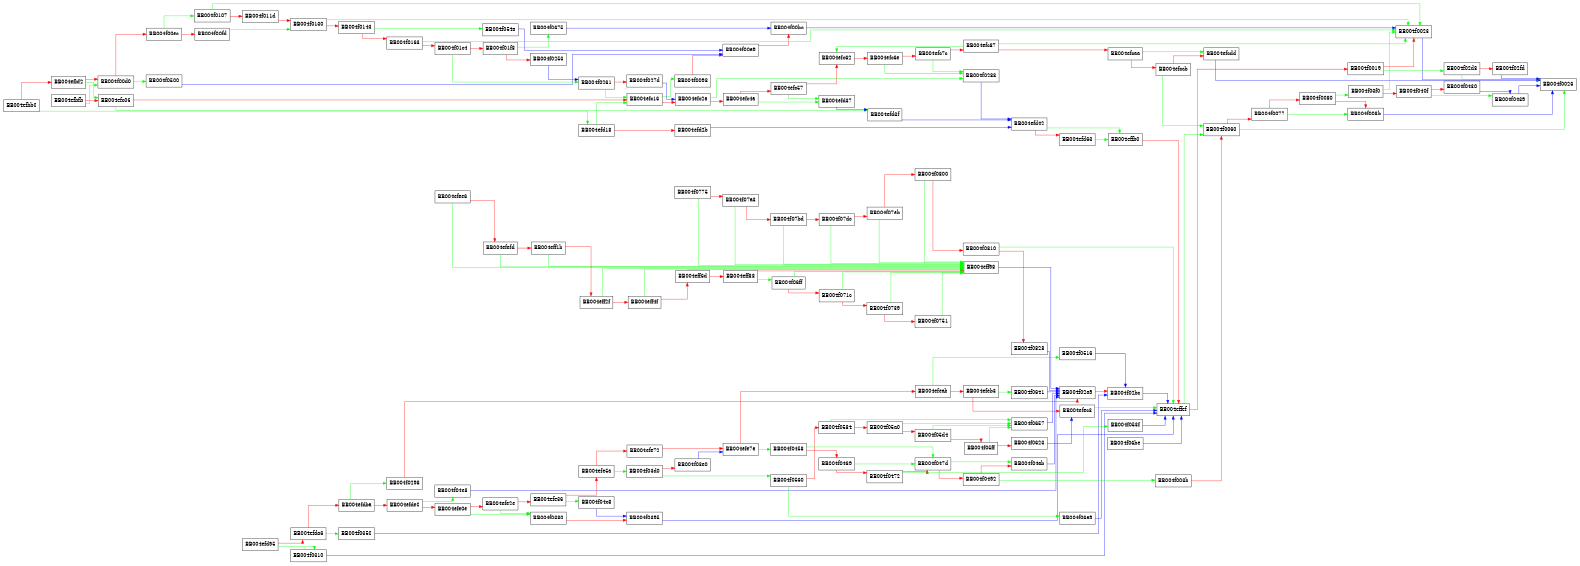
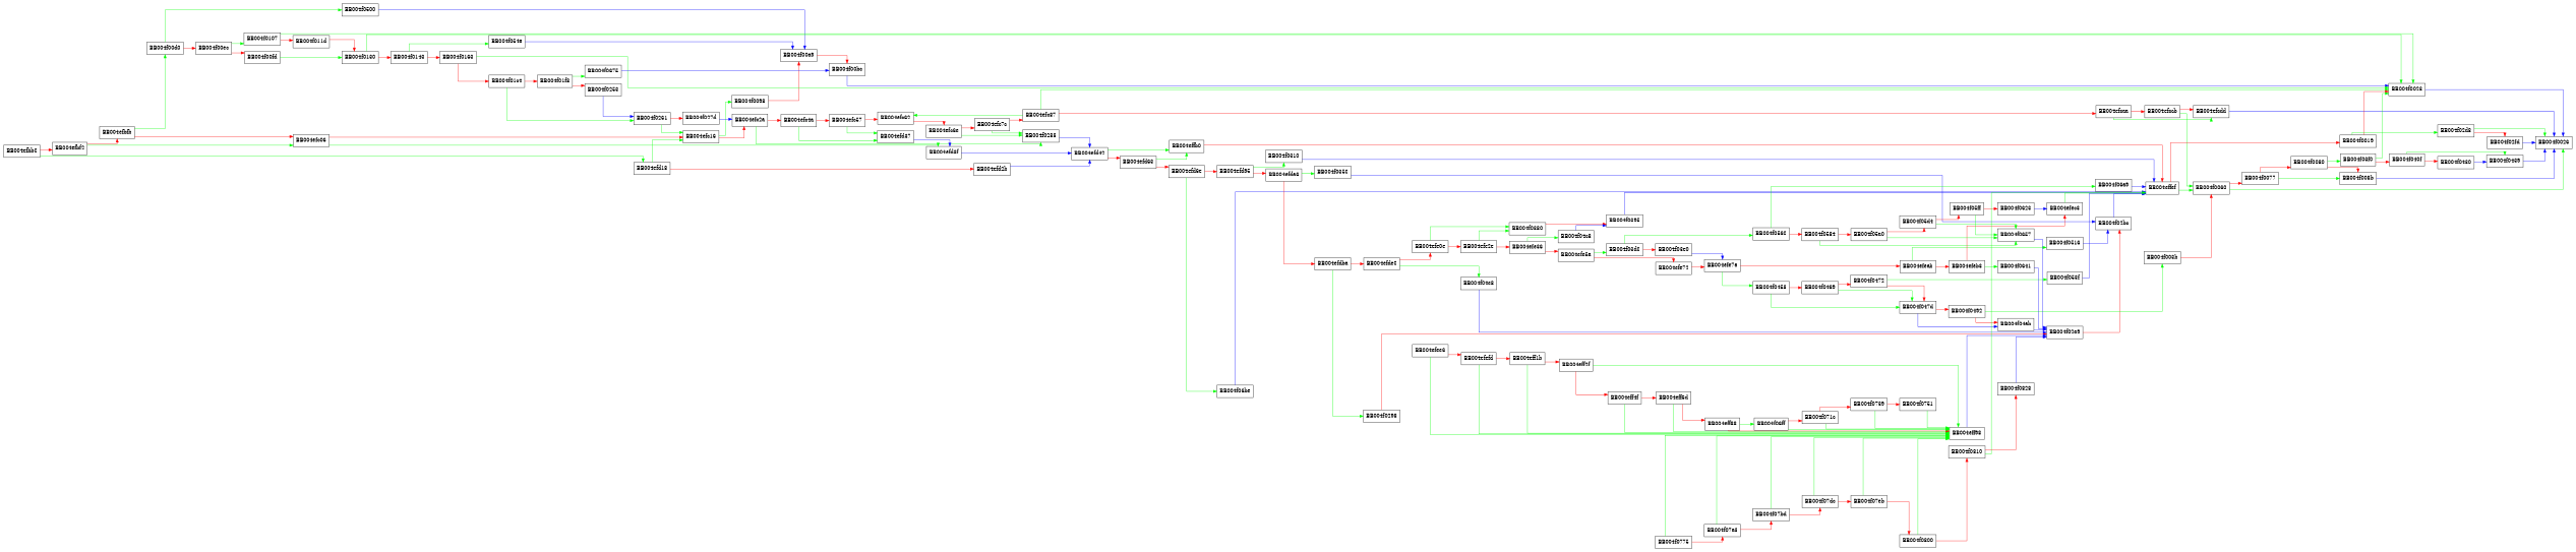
  digraph {
    rankdir=LR
    splines=ortho
    node [shape=box]
    edge [color=red]
    BB004efbb0
    BB004efd18
    BB004efbf2
    BB004efc16
    BB004efd2b
    BB004efc06
    BB004efbfb
    BB004f0098
    BB004efc2a
    BB004efd42
    BB004efd3f
    BB004f00d0
    BB004f0500
    BB004f00ec
    BB004f00a9
    BB004f0107
    BB004f00fd
    BB004effb0
    BB004efd63
    BB004f0288
    BB004efc4a
    BB004f00bc
    n23 [label=BB004efd37]
    BB004efc57
    BB004efc62
    BB004efc6e
    BB004efc87
    BB004f0023
    BB004efcaa
    BB004efc7c
    BB004f0026
    BB004efcdd
    BB004efccb
    BB004f0060
    BB004f0077
    BB004f008b
    BB004f0080
    BB004effef
+   BB004efd6e
    BB004f0019
    BB004f06be
    BB004efd95
    BB004f0310
    BB004efda6
    BB004f0350
    BB004efdba
    BB004f02bc
    BB004f0298
    BB004efde0
    BB004f02a9
    BB004f04e8
    BB004efe0e
    BB004f0380
    BB004efe2e
    BB004f0395
    BB004efe36
    BB004f04c8
    BB004efe5a
    BB004f03d0
    BB004efe72
    BB004f0560
    BB004f03e0
    BB004efe7a
    BB004f06a9
    BB004f0584
    BB004f0458
    BB004efeab
    BB004f047d
    BB004f0469
    BB004f0516
    n71 [label=BB004efeb3]
    BB004f04ab
    BB004f0492
    BB004f0472
    BB004f0641
    BB004efec3
    BB004efee6
    BB004eff98
    BB004efefd
    BB004f02d8
    BB004eff1b
    BB004eff2f
    BB004eff4f
    BB004eff6d
    BB004eff88
    BB004f06ff
    BB004f071c
    BB004f0739
    BB004f02fd
    BB004f003b
    BB004f03f0
    BB004f040f
    BB004f0439
    BB004f0430
    BB004f011d
    BB004f0130
    BB004f0143
    BB004f054a
    BB004f0163
    BB004f01c4
    BB004f0261
    BB004f01f8
    BB004f027d
    BB004f0675
    BB004f0253
    BB004f0657
    BB004f05a0
    BB004f053f
    BB004f05d4
    BB004f05ff
    BB004f0623
    BB004f0751
    BB004f0775
    BB004f07a3
    BB004f07bd
    BB004f07dc
    BB004f07eb
    BB004f0800
    BB004f0810
    BB004f0828
    BB004efbb0 -> BB004efd18 [color=green]
    BB004efbb0 -> BB004efbf2
    BB004efd18 -> BB004efc16 [color=green]
    BB004efd18 -> BB004efd2b
    BB004efbf2 -> BB004efc06 [color=green]
-   BB004efbf2 -> BB004f00d0
+   BB004efbf2 -> BB004efbfb
    BB004efc16 -> BB004f0098 [color=green]
    BB004efc16 -> BB004efc2a
    BB004efd2b -> BB004efd42 [color=blue]
    BB004efc06 -> BB004efc16
    BB004efc06 -> BB004efd3f [color=green]
    BB004efbfb -> BB004efc06
    BB004efbfb -> BB004f00d0 [color=green]
    BB004f0098 -> BB004f00a9
    BB004efc2a -> BB004f0288 [color=green]
    BB004efc2a -> BB004efc4a
    BB004efd42 -> BB004effb0 [color=green]
    BB004efd42 -> BB004efd63
    BB004efd3f -> BB004efd42 [color=blue]
    BB004f00d0 -> BB004f0500 [color=green]
    BB004f00d0 -> BB004f00ec
    BB004f0500 -> BB004f00a9 [color=blue]
    BB004f00ec -> BB004f0107 [color=green]
    BB004f00ec -> BB004f00fd
    BB004f00a9 -> BB004f00bc
    BB004f0107 -> BB004f0023 [color=green]
    BB004f0107 -> BB004f011d
    BB004f00fd -> BB004f0130 [color=green]
    BB004effb0 -> BB004effef
    BB004efd63 -> BB004effb0 [color=green]
+   BB004efd63 -> BB004efd6e
    BB004f0288 -> BB004efd42 [color=blue]
    BB004efc4a -> n23 [color=green]
    BB004efc4a -> BB004efc57
    BB004f00bc -> BB004f0023 [color=blue]
    n23 -> BB004efd3f [color=blue]
    BB004efc57 -> n23 [color=green]
    BB004efc57 -> BB004efc62
    BB004efc62 -> BB004efc6e
    BB004efc6e -> BB004f0288 [color=green]
    BB004efc6e -> BB004efc7c
    BB004efc87 -> BB004efc62 [color=green]
    BB004efc87 -> BB004f0023 [color=green]
    BB004efc87 -> BB004efcaa
    BB004f0023 -> BB004f0026 [color=blue]
    BB004efcaa -> BB004efcdd [color=green]
    BB004efcaa -> BB004efccb
    BB004efc7c -> BB004f0288 [color=green]
    BB004efc7c -> BB004efc87
    BB004efcdd -> BB004f0026 [color=blue]
    BB004efccb -> BB004efcdd
    BB004efccb -> BB004f0060 [color=green]
    BB004f0060 -> BB004f0026 [color=green]
    BB004f0060 -> BB004f0077
    BB004f0077 -> BB004f008b [color=green]
    BB004f0077 -> BB004f0080
    BB004f008b -> BB004f0026 [color=blue]
    BB004f0080 -> BB004f008b
    BB004f0080 -> BB004f03f0 [color=green]
    BB004effef -> BB004f0060 [color=green]
    BB004effef -> BB004f0019
+   BB004efd6e -> BB004f06be [color=green]
+   BB004efd6e -> BB004efd95
    BB004f0019 -> BB004f0023
    BB004f0019 -> BB004f02d8 [color=green]
    BB004f06be -> BB004effef [color=blue]
    BB004efd95 -> BB004f0310 [color=green]
    BB004efd95 -> BB004efda6
    BB004f0310 -> BB004effef [color=blue]
    BB004efda6 -> BB004f0350 [color=green]
    BB004efda6 -> BB004efdba
    BB004f0350 -> BB004f02bc [color=blue]
    BB004efdba -> BB004f0298 [color=green]
    BB004efdba -> BB004efde0
    BB004f02bc -> BB004effef [color=blue]
    BB004f0298 -> BB004f02a9
    BB004efde0 -> BB004f04e8 [color=green]
    BB004efde0 -> BB004efe0e
    BB004f02a9 -> BB004f02bc
    BB004f04e8 -> BB004f02a9 [color=blue]
    BB004efe0e -> BB004f0380 [color=green]
    BB004efe0e -> BB004efe2e
    BB004f0380 -> BB004f0395
    BB004efe2e -> BB004f0380 [color=green]
    BB004efe2e -> BB004efe36
    BB004f0395 -> BB004effef [color=blue]
    BB004efe36 -> BB004f04c8 [color=green]
    BB004efe36 -> BB004efe5a
    BB004f04c8 -> BB004f0395 [color=blue]
    BB004efe5a -> BB004f03d0 [color=green]
    BB004efe5a -> BB004efe72
    BB004f03d0 -> BB004f0560 [color=green]
    BB004f03d0 -> BB004f03e0
    BB004efe72 -> BB004efe7a
    BB004f0560 -> BB004f06a9 [color=green]
    BB004f0560 -> BB004f0584
    BB004f03e0 -> BB004efe7a [color=blue]
    BB004efe7a -> BB004f0458 [color=green]
    BB004efe7a -> BB004efeab
    BB004f06a9 -> BB004effef [color=blue]
    BB004f0584 -> BB004f0657 [color=green]
    BB004f0584 -> BB004f05a0
    BB004f0458 -> BB004f047d [color=green]
    BB004f0458 -> BB004f0469
    BB004efeab -> BB004f0516 [color=green]
    BB004efeab -> n71
-   BB004f047d -> BB004f04ab [color=green]
+   BB004f047d -> BB004f04ab [color=blue]
    BB004f047d -> BB004f0492
    BB004f0469 -> BB004f047d [color=green]
    BB004f0469 -> BB004f0472
    BB004f0516 -> BB004f02bc [color=blue]
    n71 -> BB004f0641 [color=green]
    n71 -> BB004efec3
    BB004f04ab -> BB004f02a9 [color=blue]
    BB004f0492 -> BB004f04ab
    BB004f0492 -> BB004f003b [color=green]
    BB004f0472 -> BB004f047d
    BB004f0472 -> BB004f053f [color=green]
    BB004f0641 -> BB004f02a9 [color=blue]
    BB004efec3 -> BB004effef [color=green]
    BB004efee6 -> BB004eff98 [color=green]
    BB004efee6 -> BB004efefd
    BB004eff98 -> BB004f02a9 [color=blue]
    BB004efefd -> BB004eff98 [color=green]
    BB004efefd -> BB004eff1b
    BB004f02d8 -> BB004f0026 [color=green]
    BB004f02d8 -> BB004f02fd
    BB004eff1b -> BB004eff98 [color=green]
    BB004eff1b -> BB004eff2f
    BB004eff2f -> BB004eff98 [color=green]
    BB004eff2f -> BB004eff4f
    BB004eff4f -> BB004eff98 [color=green]
    BB004eff4f -> BB004eff6d
    BB004eff6d -> BB004eff98 [color=green]
    BB004eff6d -> BB004eff88
    BB004eff88 -> BB004eff98
    BB004eff88 -> BB004f06ff [color=green]
    BB004f06ff -> BB004eff98 [color=green]
    BB004f06ff -> BB004f071c
    BB004f071c -> BB004eff98 [color=green]
    BB004f071c -> BB004f0739
    BB004f0739 -> BB004eff98 [color=green]
    BB004f0739 -> BB004f0751
    BB004f02fd -> BB004f0026 [color=blue]
    BB004f003b -> BB004f0060
    BB004f03f0 -> BB004f0023 [color=green]
    BB004f03f0 -> BB004f040f
    BB004f040f -> BB004f0439 [color=green]
    BB004f040f -> BB004f0430
    BB004f0439 -> BB004f0026 [color=blue]
    BB004f0430 -> BB004f0439 [color=blue]
    BB004f011d -> BB004f0130
    BB004f0130 -> BB004f0023 [color=green]
    BB004f0130 -> BB004f0143
    BB004f0143 -> BB004f054a [color=green]
    BB004f0143 -> BB004f0163
    BB004f054a -> BB004f00a9 [color=blue]
    BB004f0163 -> BB004f0023 [color=green]
    BB004f0163 -> BB004f01c4
    BB004f01c4 -> BB004f0261 [color=green]
    BB004f01c4 -> BB004f01f8
    BB004f0261 -> BB004efc16 [color=green]
    BB004f0261 -> BB004f027d
    BB004f01f8 -> BB004f0675 [color=green]
    BB004f01f8 -> BB004f0253
    BB004f027d -> BB004efc2a [color=blue]
    BB004f0675 -> BB004f00bc [color=blue]
    BB004f0253 -> BB004f0261 [color=blue]
    BB004f0657 -> BB004f02a9 [color=blue]
    BB004f05a0 -> BB004f0657 [color=green]
    BB004f05a0 -> BB004f05d4
    BB004f053f -> BB004effef [color=blue]
    BB004f05d4 -> BB004f0657 [color=green]
    BB004f05d4 -> BB004f05ff
    BB004f05ff -> BB004f0657 [color=green]
    BB004f05ff -> BB004f0623
    BB004f0623 -> BB004efec3 [color=blue]
    BB004f0751 -> BB004eff98 [color=green]
    BB004f0775 -> BB004eff98 [color=green]
    BB004f0775 -> BB004f07a3
    BB004f07a3 -> BB004eff98 [color=green]
    BB004f07a3 -> BB004f07bd
    BB004f07bd -> BB004eff98 [color=green]
    BB004f07bd -> BB004f07dc
    BB004f07dc -> BB004eff98 [color=green]
    BB004f07dc -> BB004f07eb
    BB004f07eb -> BB004eff98 [color=green]
    BB004f07eb -> BB004f0800
    BB004f0800 -> BB004eff98 [color=green]
    BB004f0800 -> BB004f0810
    BB004f0810 -> BB004effef [color=green]
    BB004f0810 -> BB004f0828
    BB004f0828 -> BB004f02a9 [color=blue]
  }
